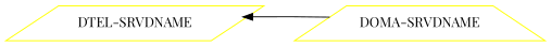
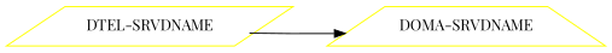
  digraph {
    rankdir=LR
    fontname="Playfair Display"
    node [color=yellow fontname="Playfair Display"]
    "DTEL-SRVDNAME" [shape=parallelogram]
    "DOMA-SRVDNAME" [shape=trapezium]
-   "DOMA-SRVDNAME" -> "DTEL-SRVDNAME" [fontname="Playfair Display"]
+   "DTEL-SRVDNAME" -> "DOMA-SRVDNAME" [fontname="Playfair Display"]
  }
